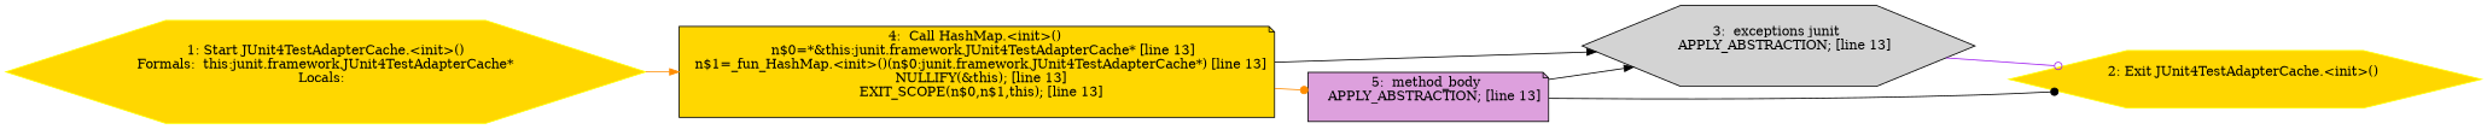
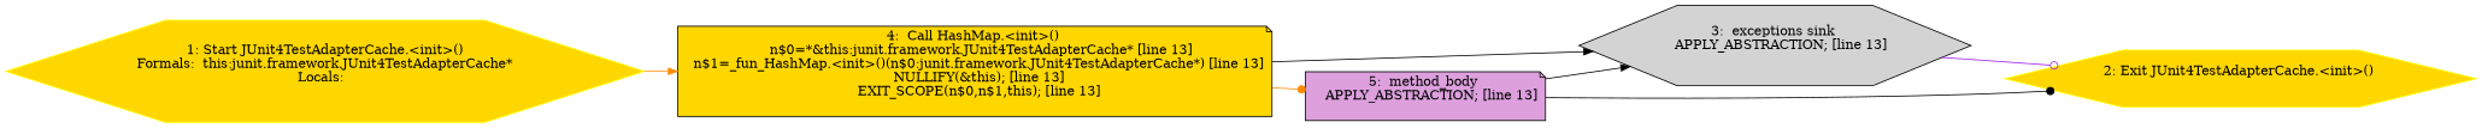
  digraph {
    rankdir=LR
    node [fillcolor=gold shape=hexagon style=filled]
    edge [arrowhead=normal color=black]
    n1 [color=yellow label="1: Start JUnit4TestAdapterCache.<init>()\nFormals:  this:junit.framework.JUnit4TestAdapterCache*\nLocals:  \n  "]
    n2 [label="4:  Call HashMap.<init>() \n   n$0=*&this:junit.framework.JUnit4TestAdapterCache* [line 13]\n  n$1=_fun_HashMap.<init>()(n$0:junit.framework.JUnit4TestAdapterCache*) [line 13]\n  NULLIFY(&this); [line 13]\n  EXIT_SCOPE(n$0,n$1,this); [line 13]\n " shape=note]
-   n3 [fillcolor=lightgrey label="3:  exceptions junit \n   APPLY_ABSTRACTION; [line 13]\n "]
+   n3 [fillcolor=lightgrey label="3:  exceptions sink \n   APPLY_ABSTRACTION; [line 13]\n "]
    n4 [fillcolor=plum label="5:  method_body \n   APPLY_ABSTRACTION; [line 13]\n " shape=note]
    n5 [color=yellow label="2: Exit JUnit4TestAdapterCache.<init>() \n  "]
    n1 -> n2 [color=darkorange]
    n2 -> n3
    n2 -> n4 [arrowhead=dot color=darkorange]
    n3 -> n5 [arrowhead=odot color=purple]
    n4 -> n3
    n4 -> n5 [arrowhead=dot]
  }
